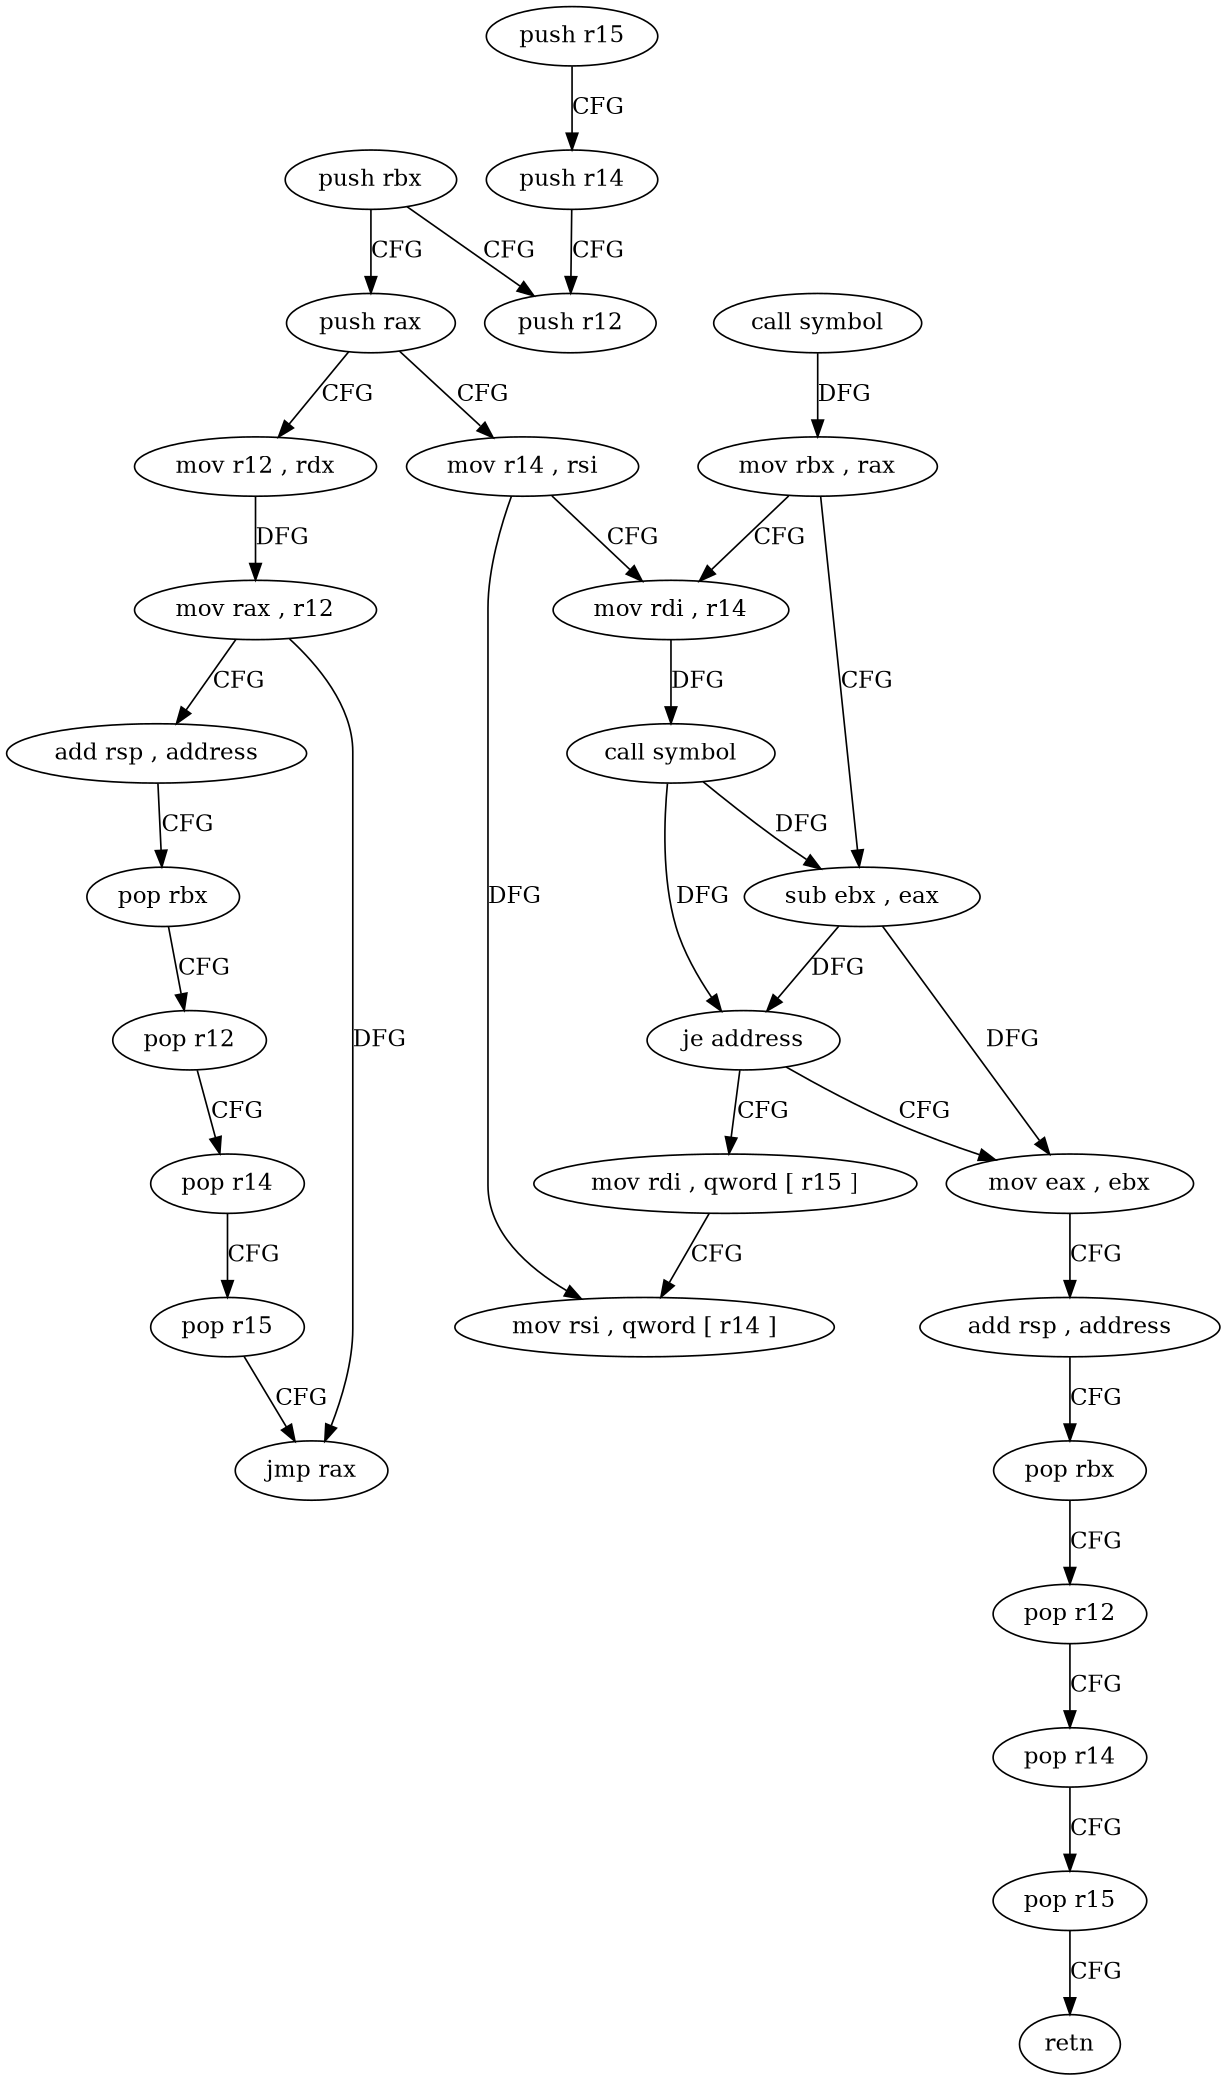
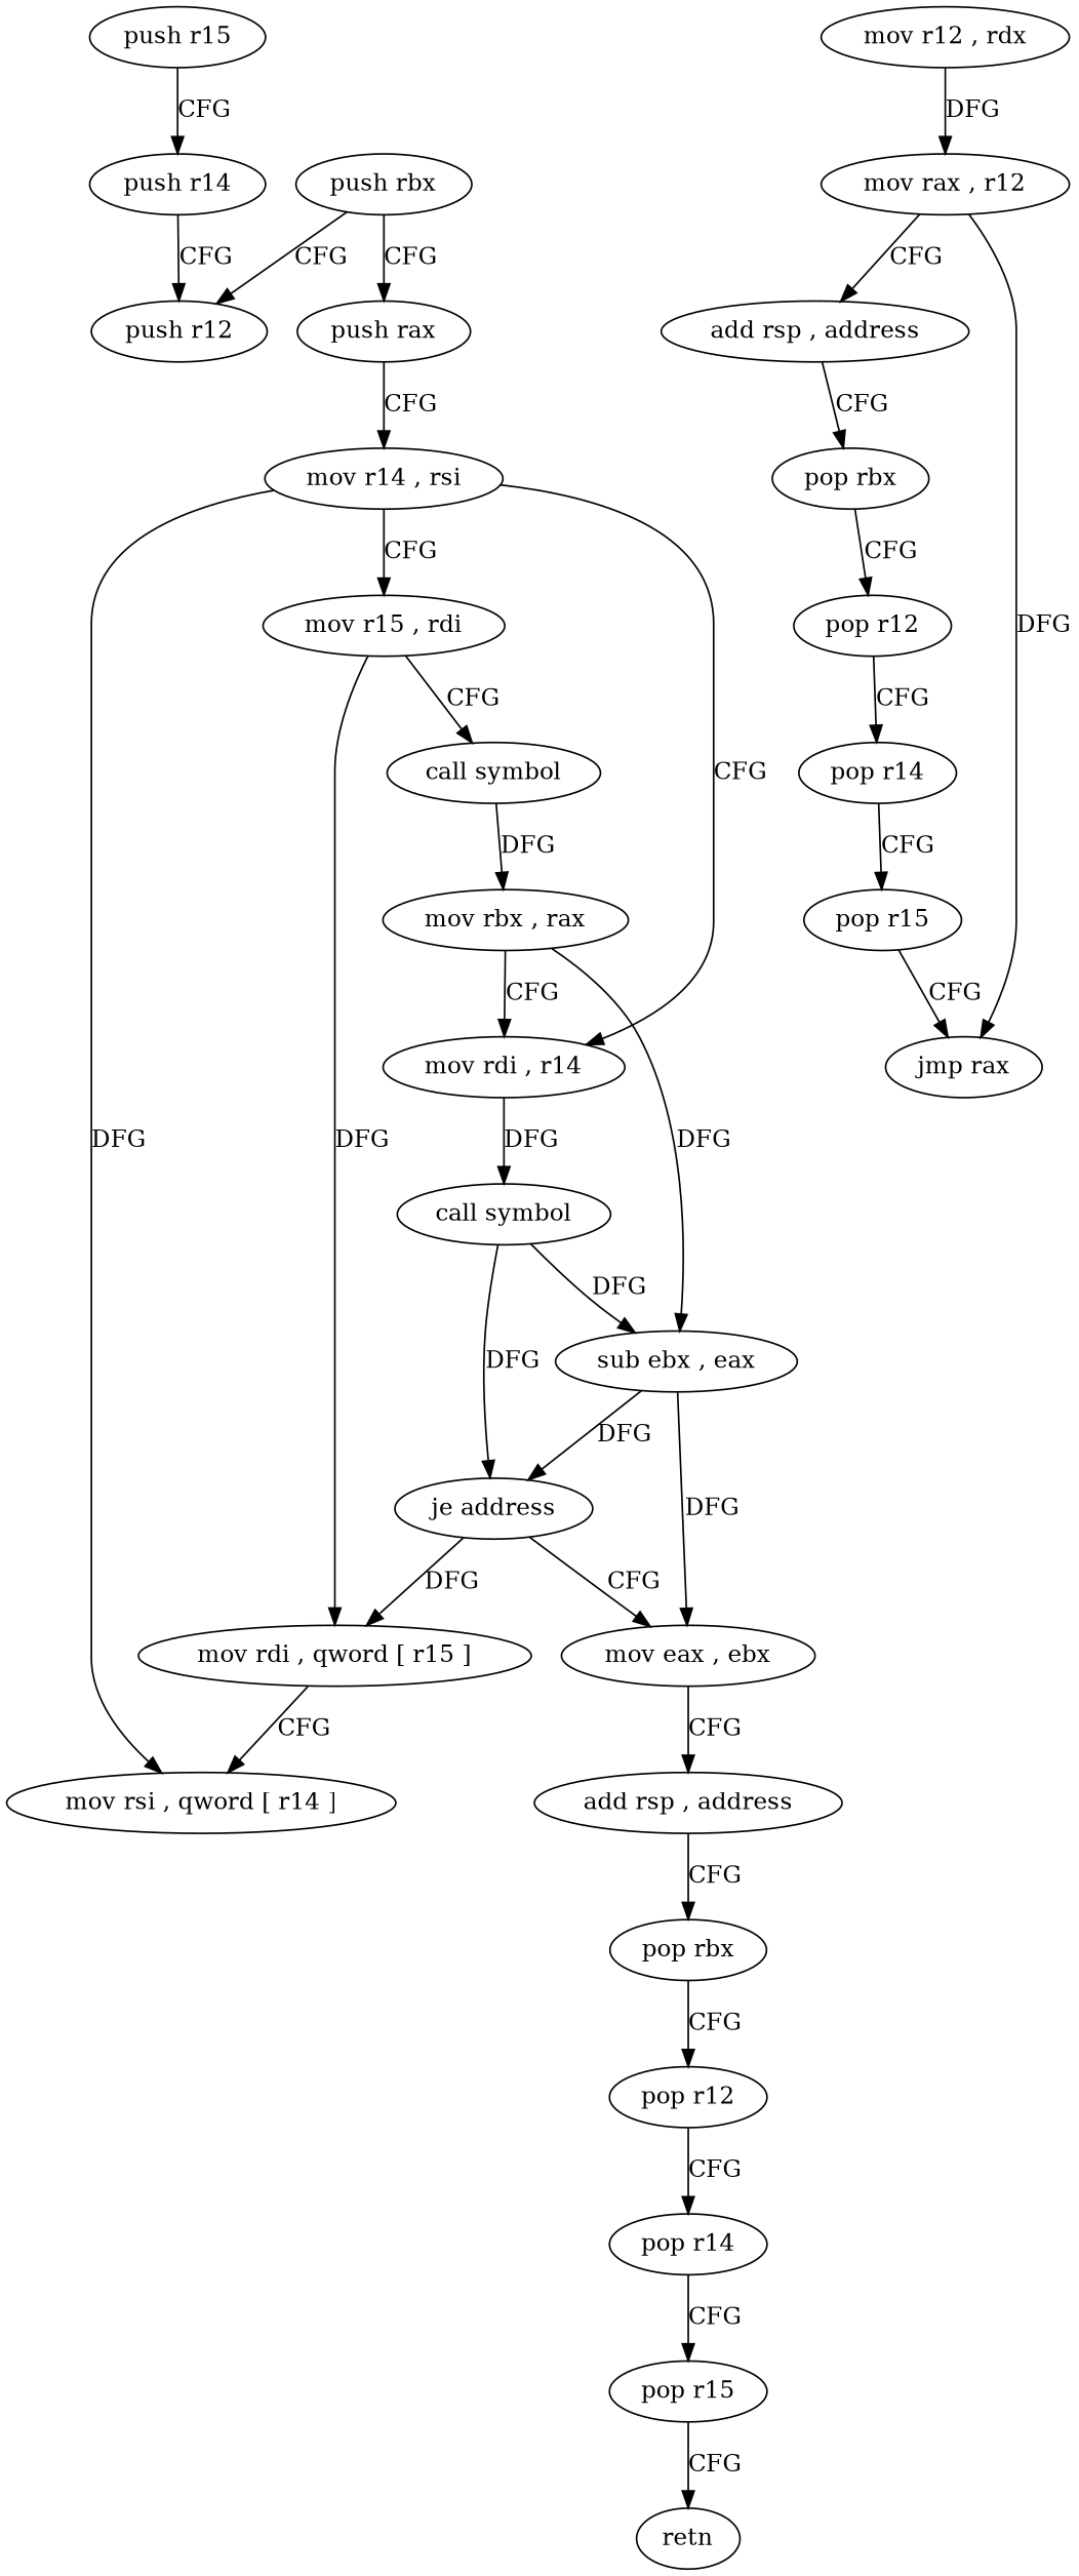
  digraph {
    n1 [label="push r15"]
    n2 [label="push r14"]
    n3 [label="push r12"]
    n4 [label="push rbx"]
    n5 [label="push rax"]
    n6 [label="mov r12 , rdx"]
    n7 [label="mov r14 , rsi"]
    n8 [label="mov rax , r12"]
+   n9 [label="mov r15 , rdi"]
    n10 [label="mov rdi , r14"]
    n11 [label="mov rsi , qword [ r14 ]"]
    n12 [label="add rsp , address"]
    n13 [label="jmp rax"]
    n14 [label="call symbol"]
    n15 [label="mov rdi , qword [ r15 ]"]
    n16 [label="call symbol"]
    n17 [label="mov rbx , rax"]
    n18 [label="sub ebx , eax"]
    n19 [label="je address"]
    n20 [label="mov eax , ebx"]
    n21 [label="add rsp , address"]
    n22 [label="pop rbx"]
    n23 [label=retn]
    n24 [label="pop rbx"]
    n25 [label="pop r12"]
    n26 [label="pop r14"]
    n27 [label="pop r15"]
    n28 [label="pop r12"]
    n29 [label="pop r14"]
    n30 [label="pop r15"]
    n1 -> n2 [label=CFG]
    n2 -> n3 [label=CFG]
    n4 -> n3 [label=CFG]
    n4 -> n5 [label=CFG]
-   n5 -> n6 [label=CFG]
    n5 -> n7 [label=CFG]
    n6 -> n8 [label=DFG]
+   n7 -> n9 [label=CFG]
    n7 -> n10 [label=CFG]
    n7 -> n11 [label=DFG]
    n8 -> n12 [label=CFG]
    n8 -> n13 [label=DFG]
+   n9 -> n14 [label=CFG]
+   n9 -> n15 [label=DFG]
    n10 -> n16 [label=DFG]
    n12 -> n24 [label=CFG]
    n14 -> n17 [label=DFG]
    n15 -> n11 [label=CFG]
    n16 -> n18 [label=DFG]
    n16 -> n19 [label=DFG]
    n17 -> n10 [label=CFG]
-   n17 -> n18 [label=CFG]
+   n17 -> n18 [label=DFG]
    n18 -> n19 [label=DFG]
    n18 -> n20 [label=DFG]
-   n19 -> n15 [label=CFG]
+   n19 -> n15 [label=DFG]
    n19 -> n20 [label=CFG]
    n20 -> n21 [label=CFG]
    n21 -> n22 [label=CFG]
    n22 -> n28 [label=CFG]
    n24 -> n25 [label=CFG]
    n25 -> n26 [label=CFG]
    n26 -> n27 [label=CFG]
    n27 -> n13 [label=CFG]
    n28 -> n29 [label=CFG]
    n29 -> n30 [label=CFG]
    n30 -> n23 [label=CFG]
  }
